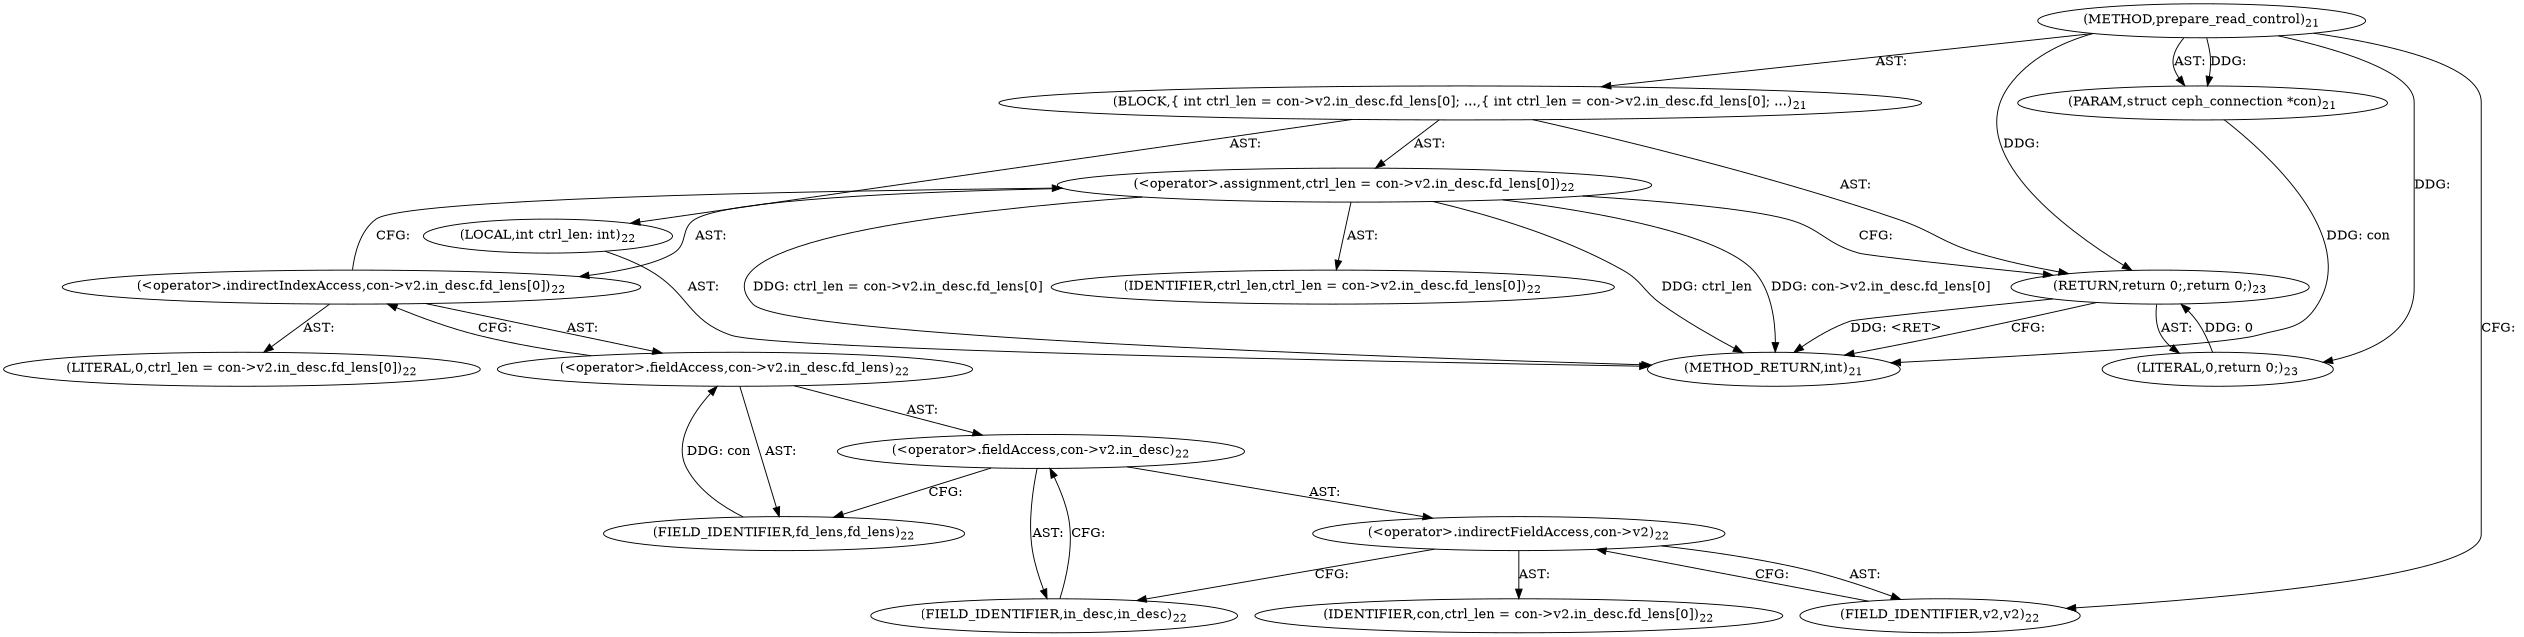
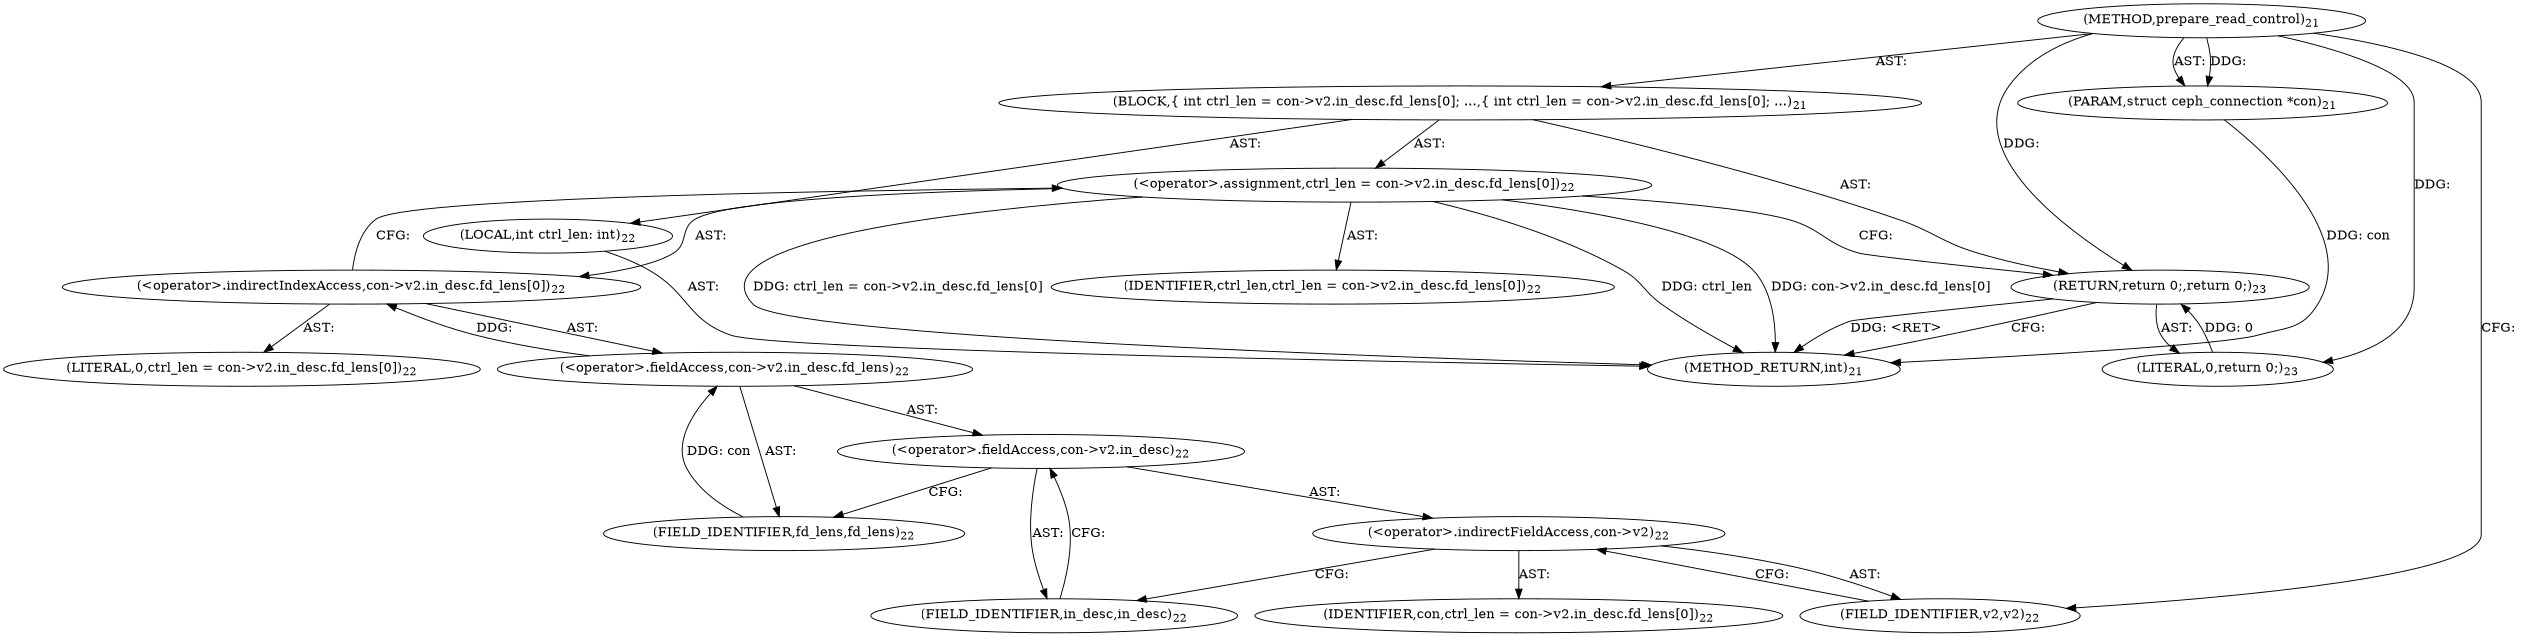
  digraph {
    n1 [label=<(METHOD,prepare_read_control)<SUB>21</SUB>>]
    n2 [label=<(PARAM,struct ceph_connection *con)<SUB>21</SUB>>]
    n3 [label=<(BLOCK,{ 		int ctrl_len = con-&gt;v2.in_desc.fd_lens[0]; ...,{ 		int ctrl_len = con-&gt;v2.in_desc.fd_lens[0]; ...)<SUB>21</SUB>>]
    n4 [label=<(FIELD_IDENTIFIER,v2,v2)<SUB>22</SUB>>]
    n5 [label=<(RETURN,return 0;,return 0;)<SUB>23</SUB>>]
    n6 [label=<(LITERAL,0,return 0;)<SUB>23</SUB>>]
    n7 [label=<(METHOD_RETURN,int)<SUB>21</SUB>>]
    n8 [label=<(LOCAL,int ctrl_len: int)<SUB>22</SUB>>]
    n9 [label=<(&lt;operator&gt;.assignment,ctrl_len = con-&gt;v2.in_desc.fd_lens[0])<SUB>22</SUB>>]
    n10 [label=<(&lt;operator&gt;.indirectFieldAccess,con-&gt;v2)<SUB>22</SUB>>]
    n11 [label=<(IDENTIFIER,ctrl_len,ctrl_len = con-&gt;v2.in_desc.fd_lens[0])<SUB>22</SUB>>]
    n12 [label=<(&lt;operator&gt;.indirectIndexAccess,con-&gt;v2.in_desc.fd_lens[0])<SUB>22</SUB>>]
    n13 [label=<(&lt;operator&gt;.fieldAccess,con-&gt;v2.in_desc.fd_lens)<SUB>22</SUB>>]
    n14 [label=<(LITERAL,0,ctrl_len = con-&gt;v2.in_desc.fd_lens[0])<SUB>22</SUB>>]
    n15 [label=<(&lt;operator&gt;.fieldAccess,con-&gt;v2.in_desc)<SUB>22</SUB>>]
    n16 [label=<(FIELD_IDENTIFIER,fd_lens,fd_lens)<SUB>22</SUB>>]
    n17 [label=<(FIELD_IDENTIFIER,in_desc,in_desc)<SUB>22</SUB>>]
    n18 [label=<(IDENTIFIER,con,ctrl_len = con-&gt;v2.in_desc.fd_lens[0])<SUB>22</SUB>>]
    n1 -> n2 [label="AST: "]
    n1 -> n2 [label="DDG: "]
    n1 -> n3 [label="AST: "]
    n1 -> n4 [label="CFG: "]
    n1 -> n5 [label="DDG: "]
    n1 -> n6 [label="DDG: "]
    n2 -> n7 [label="DDG: con"]
    n3 -> n5 [label="AST: "]
    n3 -> n8 [label="AST: "]
    n3 -> n9 [label="AST: "]
    n4 -> n10 [label="CFG: "]
    n5 -> n6 [label="AST: "]
    n5 -> n7 [label="CFG: "]
    n5 -> n7 [label="DDG: &lt;RET&gt;"]
    n6 -> n5 [label="DDG: 0"]
    n8 -> n7 [label="AST: "]
    n9 -> n5 [label="CFG: "]
    n9 -> n7 [label="DDG: ctrl_len"]
    n9 -> n7 [label="DDG: con-&gt;v2.in_desc.fd_lens[0]"]
    n9 -> n7 [label="DDG: ctrl_len = con-&gt;v2.in_desc.fd_lens[0]"]
    n9 -> n11 [label="AST: "]
    n9 -> n12 [label="AST: "]
    n10 -> n4 [label="AST: "]
    n10 -> n17 [label="CFG: "]
    n10 -> n18 [label="AST: "]
    n12 -> n9 [label="CFG: "]
    n12 -> n13 [label="AST: "]
    n12 -> n14 [label="AST: "]
-   n13 -> n12 [label="CFG: "]
+   n13 -> n12 [label="DDG: "]
    n13 -> n15 [label="AST: "]
    n13 -> n16 [label="AST: "]
    n15 -> n10 [label="AST: "]
    n15 -> n16 [label="CFG: "]
    n15 -> n17 [label="AST: "]
    n16 -> n13 [label="DDG: con"]
    n17 -> n15 [label="CFG: "]
  }
